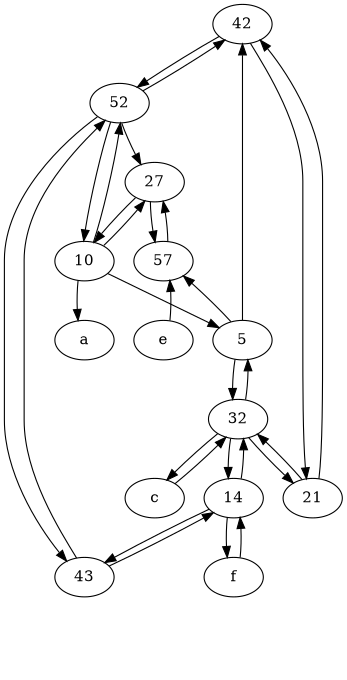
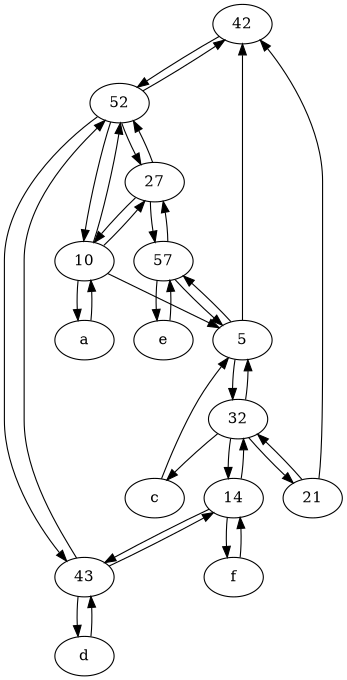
  digraph {
    42
    52
    21
    43
    10
    27
    5
    32
    57
+   d
    14
    a
    c
    e
    f
    42 -> 52
-   42 -> 21
    52 -> 42
    52 -> 43
    52 -> 10
    52 -> 27
    21 -> 42
    21 -> 32
    43 -> 52
+   43 -> d
    43 -> 14
    10 -> 52
    10 -> 27
    10 -> 5
    10 -> a
+   27 -> 52
    27 -> 10
    27 -> 57
    5 -> 42
    5 -> 32
    5 -> 57
    32 -> 21
    32 -> 5
    32 -> 14
    32 -> c
    57 -> 27
+   57 -> 5
+   57 -> e
+   d -> 43
    14 -> 43
    14 -> 32
    14 -> f
-   c -> 32
+   a -> 10
+   c -> 5
    e -> 57
    f -> 14
  }
